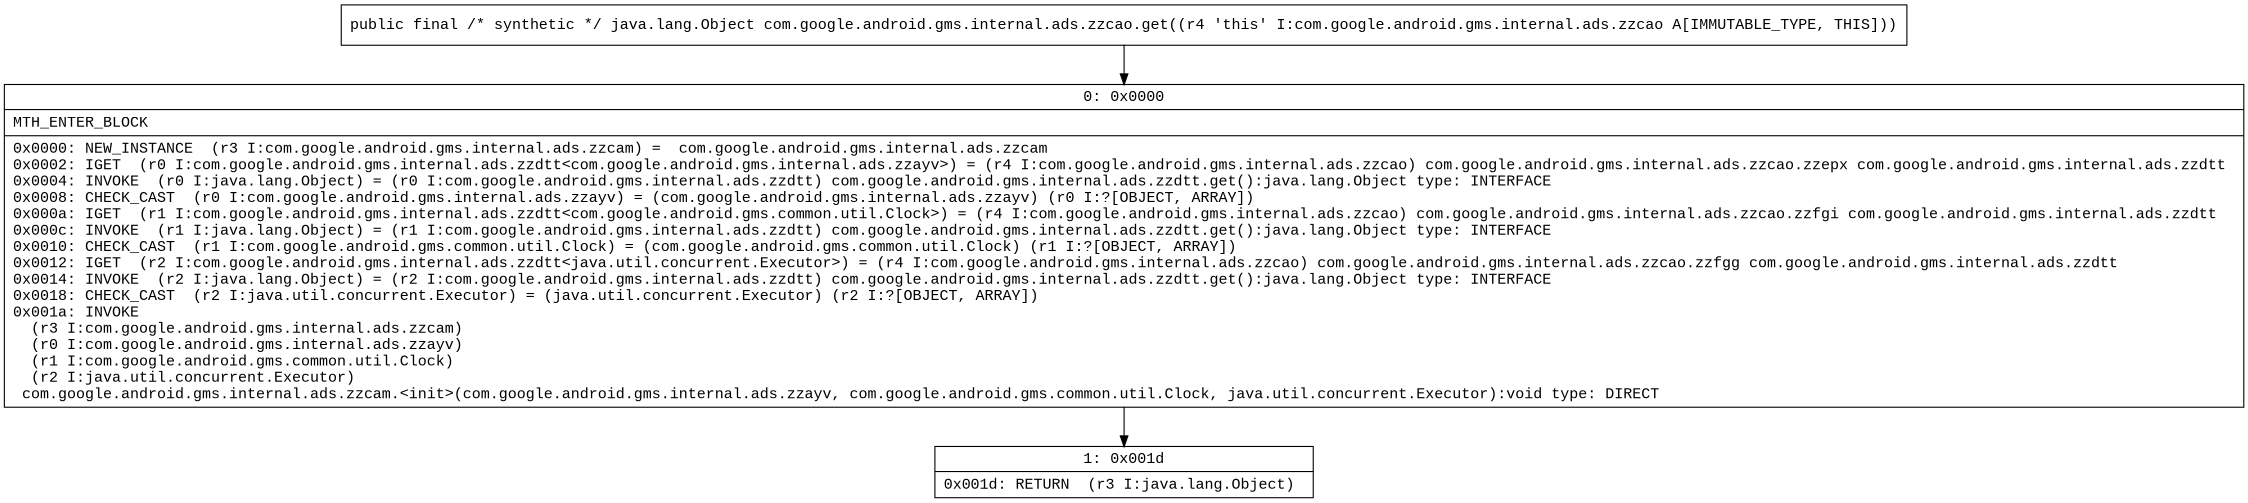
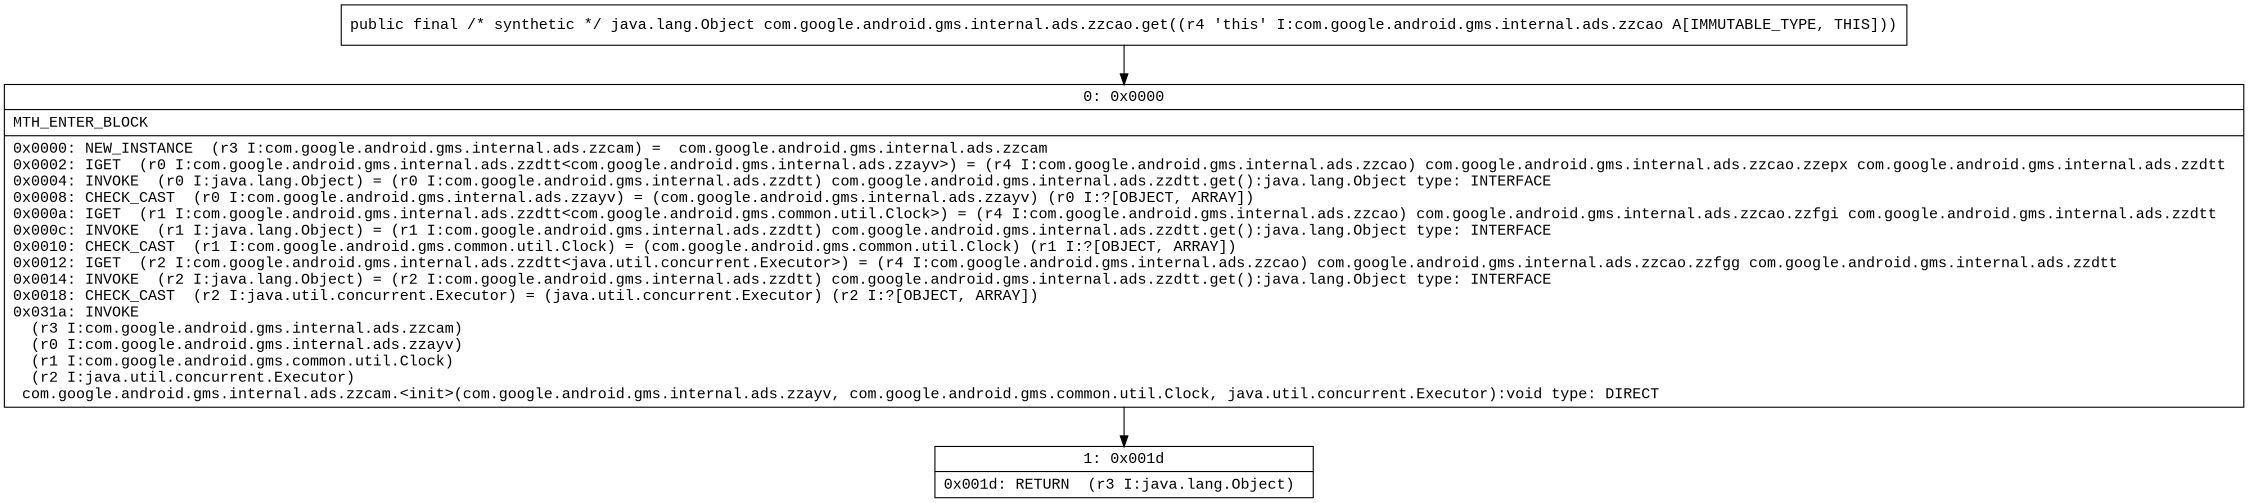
  digraph {
    fontname="Liberation Mono"
    node [shape=record fontname="Liberation Mono"]
    edge [fontname="Liberation Mono"]
-   n1 [label="{0\:\ 0x0000|MTH_ENTER_BLOCK\l|0x0000: NEW_INSTANCE  (r3 I:com.google.android.gms.internal.ads.zzcam) =  com.google.android.gms.internal.ads.zzcam \l0x0002: IGET  (r0 I:com.google.android.gms.internal.ads.zzdtt\<com.google.android.gms.internal.ads.zzayv\>) = (r4 I:com.google.android.gms.internal.ads.zzcao) com.google.android.gms.internal.ads.zzcao.zzepx com.google.android.gms.internal.ads.zzdtt \l0x0004: INVOKE  (r0 I:java.lang.Object) = (r0 I:com.google.android.gms.internal.ads.zzdtt) com.google.android.gms.internal.ads.zzdtt.get():java.lang.Object type: INTERFACE \l0x0008: CHECK_CAST  (r0 I:com.google.android.gms.internal.ads.zzayv) = (com.google.android.gms.internal.ads.zzayv) (r0 I:?[OBJECT, ARRAY]) \l0x000a: IGET  (r1 I:com.google.android.gms.internal.ads.zzdtt\<com.google.android.gms.common.util.Clock\>) = (r4 I:com.google.android.gms.internal.ads.zzcao) com.google.android.gms.internal.ads.zzcao.zzfgi com.google.android.gms.internal.ads.zzdtt \l0x000c: INVOKE  (r1 I:java.lang.Object) = (r1 I:com.google.android.gms.internal.ads.zzdtt) com.google.android.gms.internal.ads.zzdtt.get():java.lang.Object type: INTERFACE \l0x0010: CHECK_CAST  (r1 I:com.google.android.gms.common.util.Clock) = (com.google.android.gms.common.util.Clock) (r1 I:?[OBJECT, ARRAY]) \l0x0012: IGET  (r2 I:com.google.android.gms.internal.ads.zzdtt\<java.util.concurrent.Executor\>) = (r4 I:com.google.android.gms.internal.ads.zzcao) com.google.android.gms.internal.ads.zzcao.zzfgg com.google.android.gms.internal.ads.zzdtt \l0x0014: INVOKE  (r2 I:java.lang.Object) = (r2 I:com.google.android.gms.internal.ads.zzdtt) com.google.android.gms.internal.ads.zzdtt.get():java.lang.Object type: INTERFACE \l0x0018: CHECK_CAST  (r2 I:java.util.concurrent.Executor) = (java.util.concurrent.Executor) (r2 I:?[OBJECT, ARRAY]) \l0x001a: INVOKE  \l  (r3 I:com.google.android.gms.internal.ads.zzcam)\l  (r0 I:com.google.android.gms.internal.ads.zzayv)\l  (r1 I:com.google.android.gms.common.util.Clock)\l  (r2 I:java.util.concurrent.Executor)\l com.google.android.gms.internal.ads.zzcam.\<init\>(com.google.android.gms.internal.ads.zzayv, com.google.android.gms.common.util.Clock, java.util.concurrent.Executor):void type: DIRECT \l}"]
+   n1 [label="{0\:\ 0x0000|MTH_ENTER_BLOCK\l|0x0000: NEW_INSTANCE  (r3 I:com.google.android.gms.internal.ads.zzcam) =  com.google.android.gms.internal.ads.zzcam \l0x0002: IGET  (r0 I:com.google.android.gms.internal.ads.zzdtt\<com.google.android.gms.internal.ads.zzayv\>) = (r4 I:com.google.android.gms.internal.ads.zzcao) com.google.android.gms.internal.ads.zzcao.zzepx com.google.android.gms.internal.ads.zzdtt \l0x0004: INVOKE  (r0 I:java.lang.Object) = (r0 I:com.google.android.gms.internal.ads.zzdtt) com.google.android.gms.internal.ads.zzdtt.get():java.lang.Object type: INTERFACE \l0x0008: CHECK_CAST  (r0 I:com.google.android.gms.internal.ads.zzayv) = (com.google.android.gms.internal.ads.zzayv) (r0 I:?[OBJECT, ARRAY]) \l0x000a: IGET  (r1 I:com.google.android.gms.internal.ads.zzdtt\<com.google.android.gms.common.util.Clock\>) = (r4 I:com.google.android.gms.internal.ads.zzcao) com.google.android.gms.internal.ads.zzcao.zzfgi com.google.android.gms.internal.ads.zzdtt \l0x000c: INVOKE  (r1 I:java.lang.Object) = (r1 I:com.google.android.gms.internal.ads.zzdtt) com.google.android.gms.internal.ads.zzdtt.get():java.lang.Object type: INTERFACE \l0x0010: CHECK_CAST  (r1 I:com.google.android.gms.common.util.Clock) = (com.google.android.gms.common.util.Clock) (r1 I:?[OBJECT, ARRAY]) \l0x0012: IGET  (r2 I:com.google.android.gms.internal.ads.zzdtt\<java.util.concurrent.Executor\>) = (r4 I:com.google.android.gms.internal.ads.zzcao) com.google.android.gms.internal.ads.zzcao.zzfgg com.google.android.gms.internal.ads.zzdtt \l0x0014: INVOKE  (r2 I:java.lang.Object) = (r2 I:com.google.android.gms.internal.ads.zzdtt) com.google.android.gms.internal.ads.zzdtt.get():java.lang.Object type: INTERFACE \l0x0018: CHECK_CAST  (r2 I:java.util.concurrent.Executor) = (java.util.concurrent.Executor) (r2 I:?[OBJECT, ARRAY]) \l0x031a: INVOKE  \l  (r3 I:com.google.android.gms.internal.ads.zzcam)\l  (r0 I:com.google.android.gms.internal.ads.zzayv)\l  (r1 I:com.google.android.gms.common.util.Clock)\l  (r2 I:java.util.concurrent.Executor)\l com.google.android.gms.internal.ads.zzcam.\<init\>(com.google.android.gms.internal.ads.zzayv, com.google.android.gms.common.util.Clock, java.util.concurrent.Executor):void type: DIRECT \l}"]
    n2 [label="{1\:\ 0x001d|0x001d: RETURN  (r3 I:java.lang.Object) \l}"]
    n3 [label="{public final \/* synthetic *\/ java.lang.Object com.google.android.gms.internal.ads.zzcao.get((r4 'this' I:com.google.android.gms.internal.ads.zzcao A[IMMUTABLE_TYPE, THIS])) }"]
    n1 -> n2
    n3 -> n1
  }
